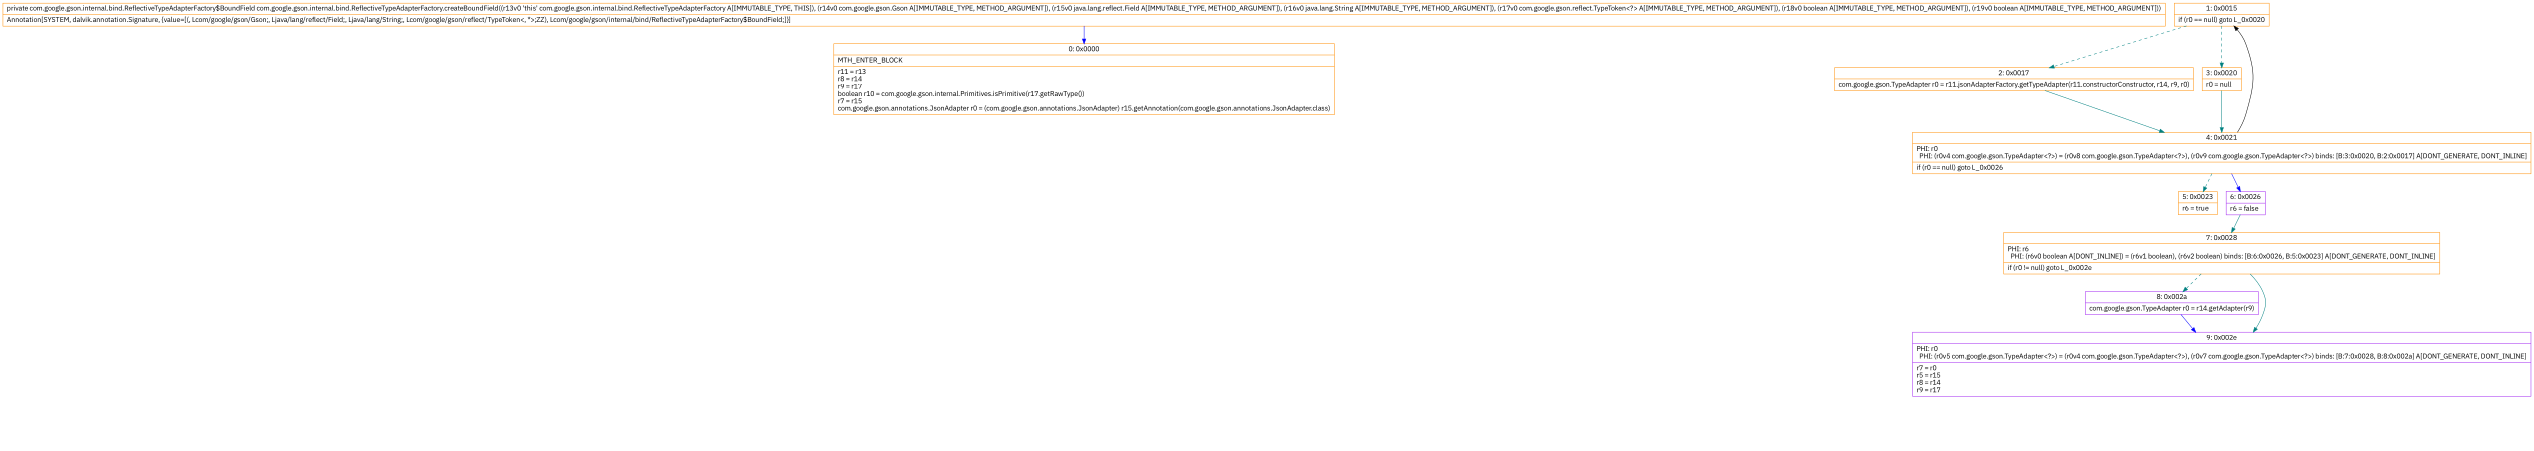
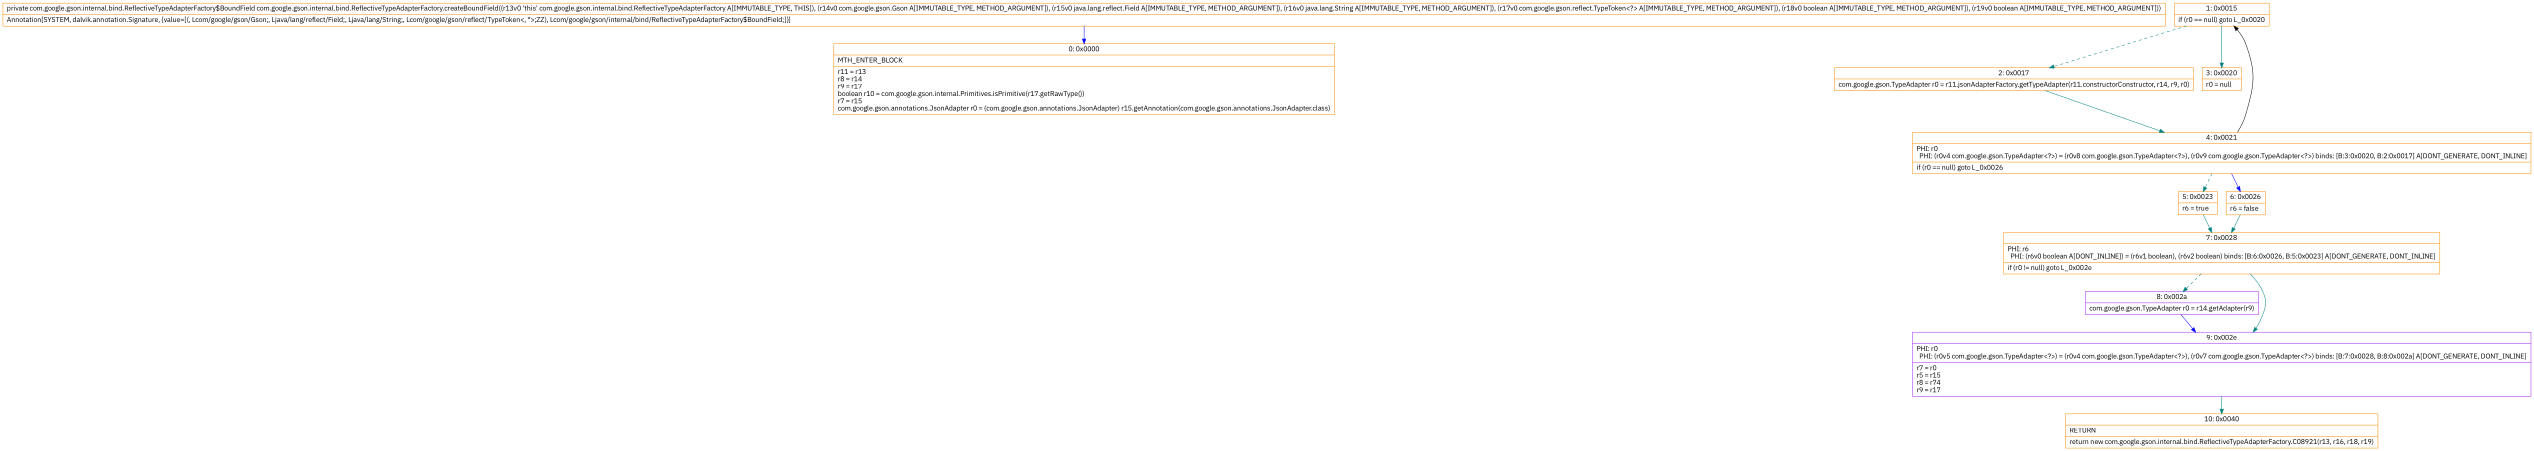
  digraph {
    fontname="IBM Plex Sans"
    node [color=darkorange fontname="IBM Plex Sans" shape=record]
    edge [color=teal fontname="IBM Plex Sans"]
    n1 [label="{0\:\ 0x0000|MTH_ENTER_BLOCK\l|r11 = r13\lr8 = r14\lr9 = r17\lboolean r10 = com.google.gson.internal.Primitives.isPrimitive(r17.getRawType())\lr7 = r15\lcom.google.gson.annotations.JsonAdapter r0 = (com.google.gson.annotations.JsonAdapter) r15.getAnnotation(com.google.gson.annotations.JsonAdapter.class)\l}"]
    n2 [label="{1\:\ 0x0015|if (r0 == null) goto L_0x0020\l}"]
    n3 [label="{2\:\ 0x0017|com.google.gson.TypeAdapter r0 = r11.jsonAdapterFactory.getTypeAdapter(r11.constructorConstructor, r14, r9, r0)\l}"]
    n4 [label="{3\:\ 0x0020|r0 = null\l}"]
    n5 [label="{4\:\ 0x0021|PHI: r0 \l  PHI: (r0v4 com.google.gson.TypeAdapter\<?\>) = (r0v8 com.google.gson.TypeAdapter\<?\>), (r0v9 com.google.gson.TypeAdapter\<?\>) binds: [B:3:0x0020, B:2:0x0017] A[DONT_GENERATE, DONT_INLINE]\l|if (r0 == null) goto L_0x0026\l}"]
    n6 [label="{5\:\ 0x0023|r6 = true\l}"]
-   n7 [color=purple label="{6\:\ 0x0026|r6 = false\l}"]
+   n7 [label="{6\:\ 0x0026|r6 = false\l}"]
    n8 [label="{7\:\ 0x0028|PHI: r6 \l  PHI: (r6v0 boolean A[DONT_INLINE]) = (r6v1 boolean), (r6v2 boolean) binds: [B:6:0x0026, B:5:0x0023] A[DONT_GENERATE, DONT_INLINE]\l|if (r0 != null) goto L_0x002e\l}"]
    n9 [color=purple label="{8\:\ 0x002a|com.google.gson.TypeAdapter r0 = r14.getAdapter(r9)\l}"]
-   n10 [color=purple label="{9\:\ 0x002e|PHI: r0 \l  PHI: (r0v5 com.google.gson.TypeAdapter\<?\>) = (r0v4 com.google.gson.TypeAdapter\<?\>), (r0v7 com.google.gson.TypeAdapter\<?\>) binds: [B:7:0x0028, B:8:0x002a] A[DONT_GENERATE, DONT_INLINE]\l|r7 = r0\lr5 = r15\lr8 = r14\lr9 = r17\l}"]
+   n10 [color=purple label="{9\:\ 0x002e|PHI: r0 \l  PHI: (r0v5 com.google.gson.TypeAdapter\<?\>) = (r0v4 com.google.gson.TypeAdapter\<?\>), (r0v7 com.google.gson.TypeAdapter\<?\>) binds: [B:7:0x0028, B:8:0x002a] A[DONT_GENERATE, DONT_INLINE]\l|r7 = r0\lr5 = r15\lr8 = r74\lr9 = r17\l}"]
+   n11 [label="{10\:\ 0x0040|RETURN\l|return new com.google.gson.internal.bind.ReflectiveTypeAdapterFactory.C08921(r13, r16, r18, r19)\l}"]
    n12 [label="{private com.google.gson.internal.bind.ReflectiveTypeAdapterFactory$BoundField com.google.gson.internal.bind.ReflectiveTypeAdapterFactory.createBoundField((r13v0 'this' com.google.gson.internal.bind.ReflectiveTypeAdapterFactory A[IMMUTABLE_TYPE, THIS]), (r14v0 com.google.gson.Gson A[IMMUTABLE_TYPE, METHOD_ARGUMENT]), (r15v0 java.lang.reflect.Field A[IMMUTABLE_TYPE, METHOD_ARGUMENT]), (r16v0 java.lang.String A[IMMUTABLE_TYPE, METHOD_ARGUMENT]), (r17v0 com.google.gson.reflect.TypeToken\<?\> A[IMMUTABLE_TYPE, METHOD_ARGUMENT]), (r18v0 boolean A[IMMUTABLE_TYPE, METHOD_ARGUMENT]), (r19v0 boolean A[IMMUTABLE_TYPE, METHOD_ARGUMENT]))  | Annotation[SYSTEM, dalvik.annotation.Signature, \{value=[(, Lcom\/google\/gson\/Gson;, Ljava\/lang\/reflect\/Field;, Ljava\/lang\/String;, Lcom\/google\/gson\/reflect\/TypeToken\<, *\>;ZZ), Lcom\/google\/gson\/internal\/bind\/ReflectiveTypeAdapterFactory$BoundField;]\}]\l}"]
    n2 -> n3 [style=dashed]
-   n2 -> n4 [style=dashed]
+   n2 -> n4
    n3 -> n5
-   n4 -> n5
    n5 -> n2 [color=black]
    n5 -> n6 [style=dashed]
    n5 -> n7 [color=blue]
+   n6 -> n8
    n7 -> n8
    n8 -> n9 [style=dashed]
    n8 -> n10
    n9 -> n10 [color=blue]
+   n10 -> n11
    n12 -> n1 [color=blue]
  }
